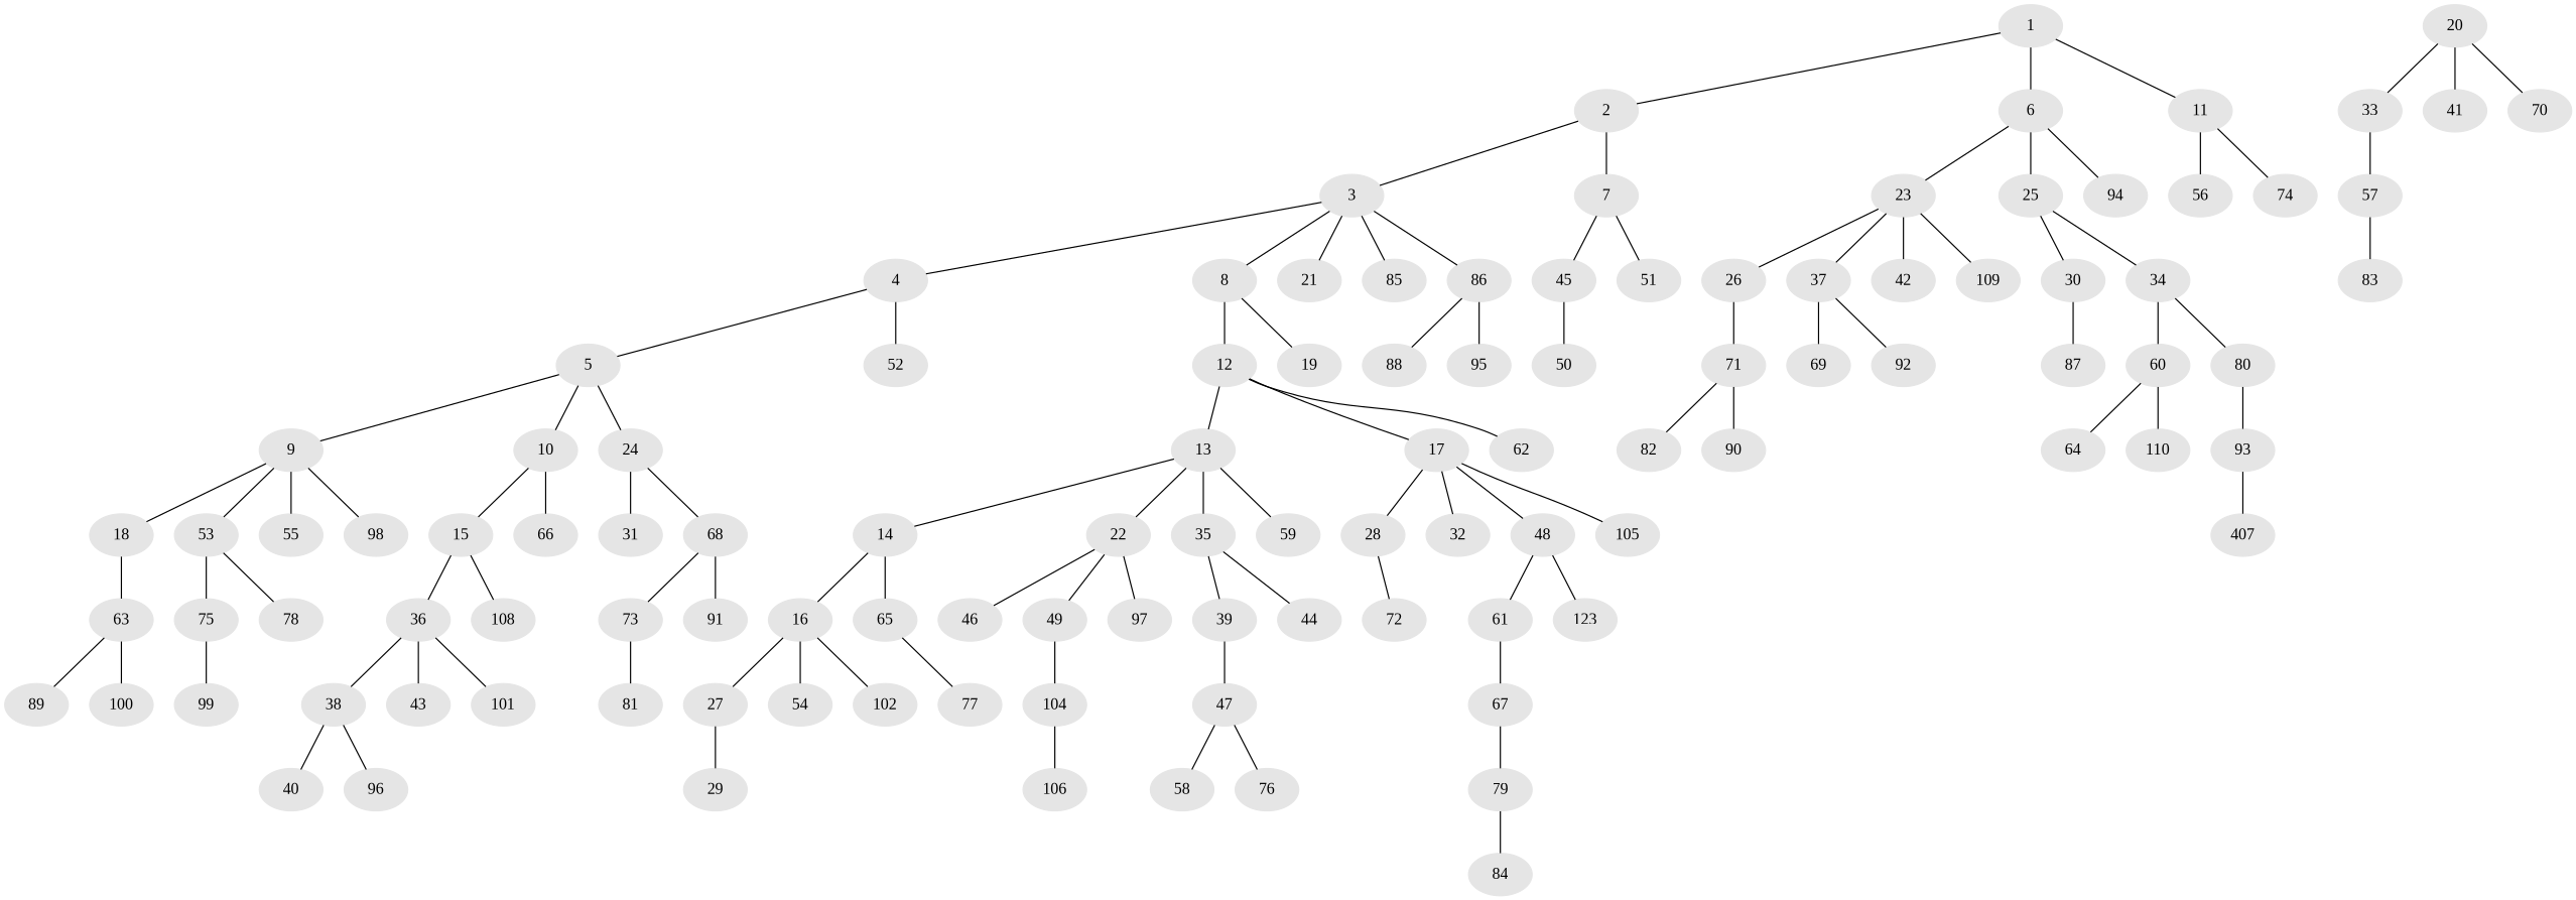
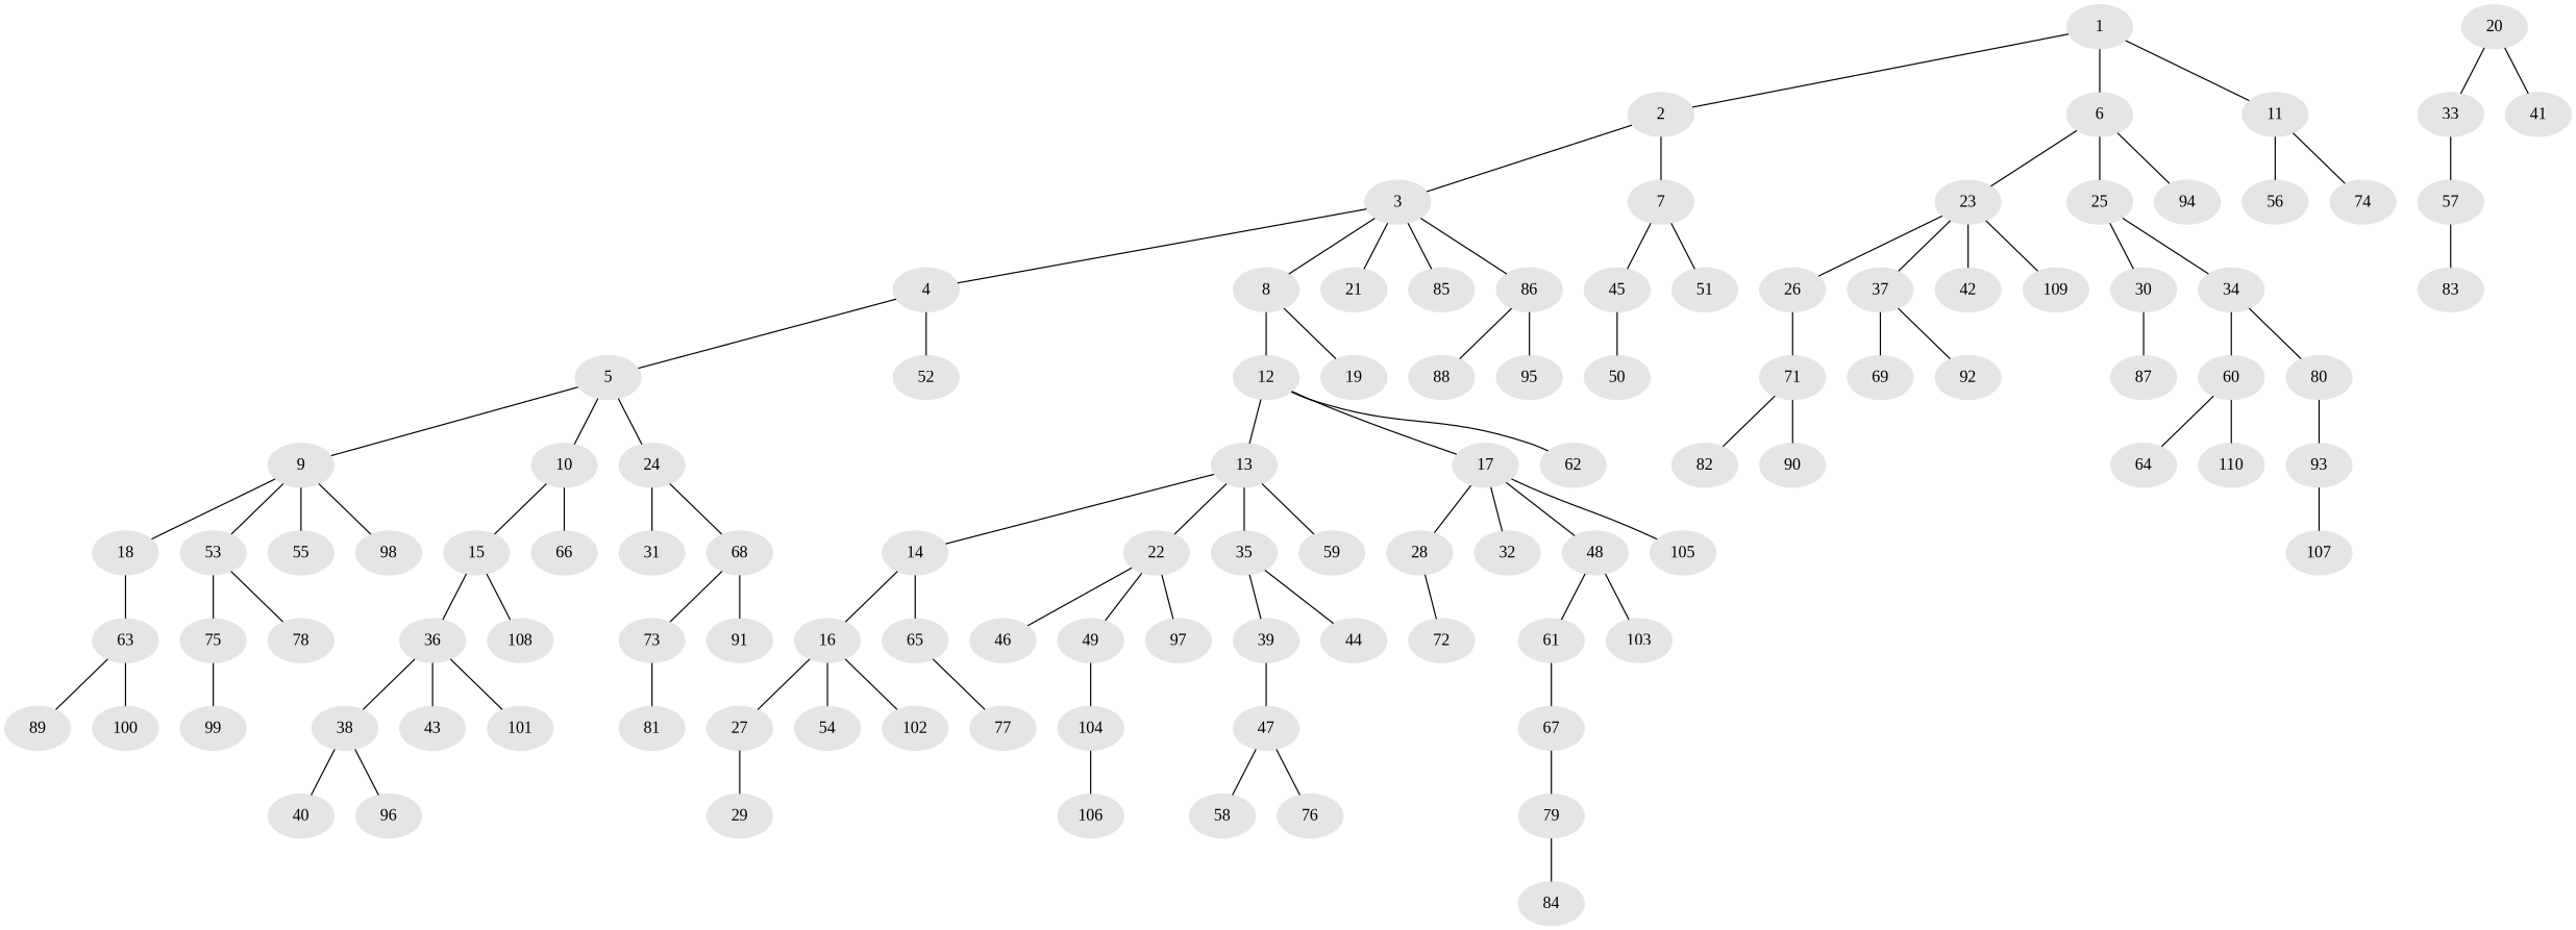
  graph {
    fontname="Liberation Serif"
    node [color=gray90 fontname="Liberation Serif" style=filled]
    edge [fontname="Liberation Serif"]
    1
    2
    6
    11
    3
    7
    23
    25
    94
    56
    74
    4
    8
    21
    85
    86
    45
    51
    20
    33
    41
-   70
    5
    52
    12
    19
    88
    95
    9
    10
    24
    18
    53
    55
    98
    15
    66
    31
    68
    26
    37
    42
    109
    30
    34
    50
    13
    17
    62
    63
    75
    78
    36
    108
    14
    22
    35
    59
    28
    32
    48
    105
    16
    65
    46
    49
    97
    39
    44
    27
    54
    102
    77
    38
    43
    101
    29
    72
    61
-   103 [label=123]
+   103
    89
    100
    57
    104
    71
    69
    92
    73
    91
    87
    60
    80
    82
    90
    83
    64
    110
    93
    47
    40
    96
    58
    76
    67
    106
    99
    79
    84
    81
-   107 [label=407]
+   107
    1 -- 2
    1 -- 6
    1 -- 11
    2 -- 3
    2 -- 7
    6 -- 23
    6 -- 25
    6 -- 94
    11 -- 56
    11 -- 74
    3 -- 4
    3 -- 8
    3 -- 21
    3 -- 85
    3 -- 86
    7 -- 45
    7 -- 51
    23 -- 26
    23 -- 37
    23 -- 42
    23 -- 109
    25 -- 30
    25 -- 34
    4 -- 5
    4 -- 52
    8 -- 12
    8 -- 19
    86 -- 88
    86 -- 95
    45 -- 50
    20 -- 33
    20 -- 41
-   20 -- 70
    33 -- 57
    5 -- 9
    5 -- 10
    5 -- 24
    12 -- 13
    12 -- 17
    12 -- 62
    9 -- 18
    9 -- 53
    9 -- 55
    9 -- 98
    10 -- 15
    10 -- 66
    24 -- 31
    24 -- 68
    18 -- 63
    53 -- 75
    53 -- 78
    15 -- 36
    15 -- 108
    68 -- 73
    68 -- 91
    26 -- 71
    37 -- 69
    37 -- 92
    30 -- 87
    34 -- 60
    34 -- 80
    13 -- 14
    13 -- 22
    13 -- 35
    13 -- 59
    17 -- 28
    17 -- 32
    17 -- 48
    17 -- 105
    63 -- 89
    63 -- 100
    75 -- 99
    36 -- 38
    36 -- 43
    36 -- 101
    14 -- 16
    14 -- 65
    22 -- 46
    22 -- 49
    22 -- 97
    35 -- 39
    35 -- 44
    28 -- 72
    48 -- 61
    48 -- 103
    16 -- 27
    16 -- 54
    16 -- 102
    65 -- 77
    49 -- 104
    39 -- 47
    27 -- 29
    38 -- 40
    38 -- 96
    61 -- 67
    57 -- 83
    104 -- 106
    71 -- 82
    71 -- 90
    73 -- 81
    60 -- 64
    60 -- 110
    80 -- 93
    93 -- 107
    47 -- 58
    47 -- 76
    67 -- 79
    79 -- 84
  }
